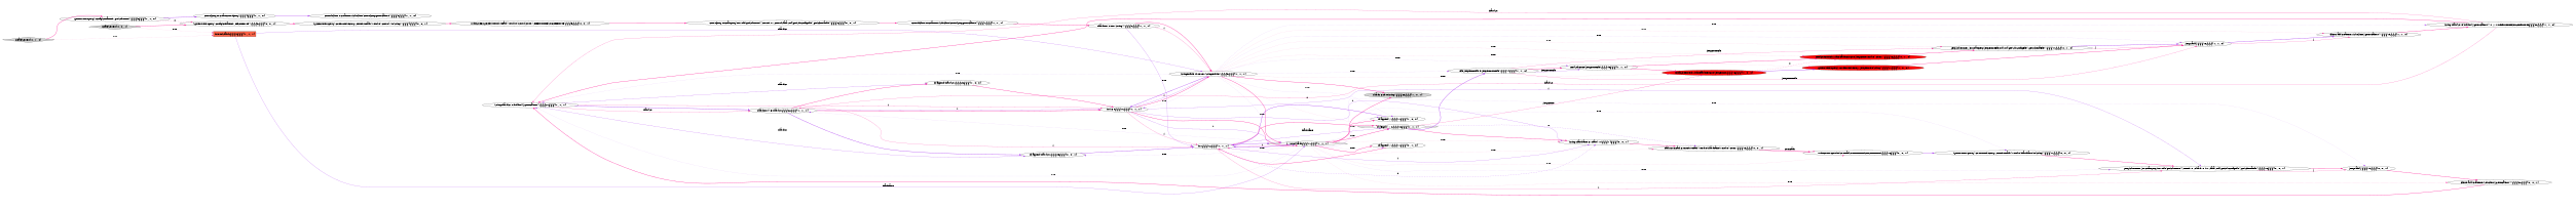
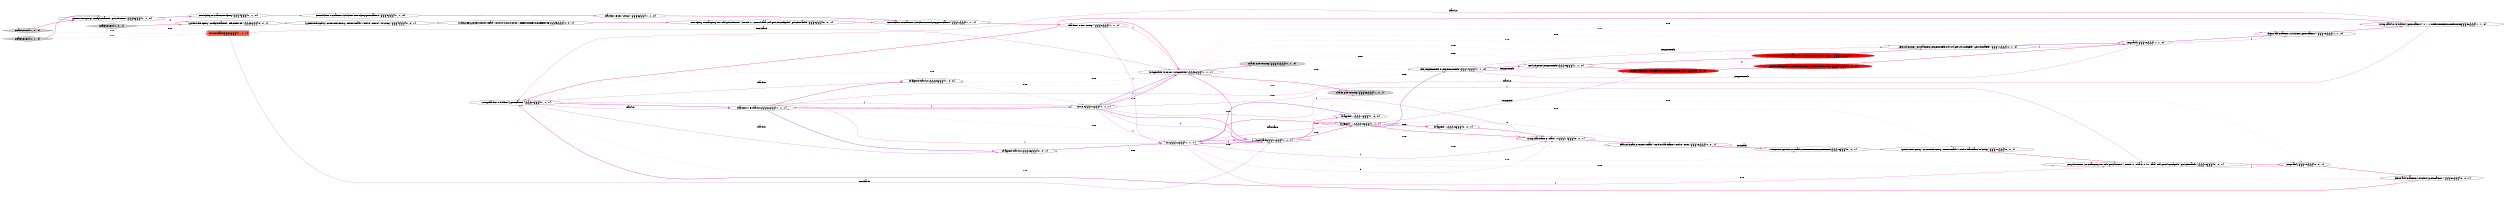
  digraph {
    rankdir=LR
    node [fillcolor=white shape=ellipse style=filled]
    edge [color=deeppink style=bold]
    n1 [label="String shardStr = buildUrl(j.getLocalPort())@@@21@@@['1', '1', '1']"]
    n2 [label="shardsArr(i( = shardStr@@@22@@@['1', '1', '1']"]
    n3 [label="sb.append(shardStr)@@@23@@@['0', '0', '1']"]
    n4 [label="sb.append(shardStr)@@@23@@@['1', '0', '0']"]
    n5 [label="int i = 0@@@10@@@['1', '1', '1']"]
    n6 [label="i++@@@12@@@['1', '1', '1']"]
    n7 [label="JettySolrRunner j = createJetty(new File(getSolrHome()),testDir + \"/shard\" + i + \"/data\",null,getSolrConfigFile(),getSchemaFile())@@@18@@@['0', '0', '1']"]
    n8 [label="String shardname = \"shard\" + i@@@14@@@['0', '0', '1']"]
    n9 [label="i < numShards@@@11@@@['1', '1', '1']" shape=diamond]
    n10 [label="StringBuilder sb = new StringBuilder()@@@9@@@['1', '1', '1']"]
+   n11 [fillcolor=lightgray label="createServers['1', '0', '0']" shape=diamond]
    n12 [fillcolor=tomato label="int numShards@@@2@@@['1', '1', '1']" shape=box]
    n13 [label="System.setProperty(\"configSetBaseDir\",getSolrHome())@@@3@@@['1', '1', '0']"]
    n14 [label="System.setProperty(\"configSetBaseDir\",TEST_HOME())@@@3@@@['0', '0', '1']"]
    n15 [label="controlJetty = createControlJetty()@@@4@@@['1', '1', '0']"]
    n16 [label="clients.add(createNewSolrClient(j.getLocalPort()))@@@19@@@['1', '1', '0']"]
    n17 [label="String shardStr = buildUrl(j.getLocalPort()) + \"/\" + DEFAULT_TEST_CORENAME@@@20@@@['1', '1', '0']"]
    n18 [label="System.setProperty(\"coreRootDirectory\",testDir.toPath().resolve(\"control\").toString())@@@4@@@['0', '0', '1']"]
    n19 [label="writeCoreProperties(testDir.toPath().resolve(\"control/cores\"),DEFAULT_TEST_CORENAME)@@@5@@@['0', '0', '1']"]
    n20 [label="jettys.add(j)@@@19@@@['0', '0', '1']"]
    n21 [label="clients.add(createNewSolrClient(j.getLocalPort()))@@@20@@@['0', '0', '1']"]
    n22 [fillcolor=red label="seedCoreRootDirWithDefaultTestCore(jettyHome.resolve(\"cores\"))@@@16@@@['0', '1', '0']"]
    n23 [label="JettySolrRunner j = createJetty(jettyHomeFile,null,null,getSolrConfigFile(),getSchemaFile())@@@17@@@['0', '1', '0']"]
    n24 [label="jettys.add(j)@@@18@@@['1', '1', '0']"]
    n25 [label="controlJetty = createJetty(new File(getSolrHome()),testDir + \"/control/data\",null,getSolrConfigFile(),getSchemaFile())@@@6@@@['0', '0', '1']"]
    n26 [label="controlClient = createNewSolrClient(controlJetty.getLocalPort())@@@5@@@['1', '1', '0']"]
+   n27 [label="shardsArr = new String((((@@@6@@@['1', '1', '0']"]
    n28 [fillcolor=lightgray label="createServers['0', '1', '0']" shape=diamond]
    n29 [label="controlClient = createNewSolrClient(controlJetty.getLocalPort())@@@7@@@['1', '1', '1']"]
    n30 [label="shardsArr = new String((((@@@8@@@['1', '1', '1']"]
    n31 [label="Path coresPath = testDir.toPath().resolve(shardname).resolve(\"cores\")@@@15@@@['0', '0', '1']"]
    n32 [label="writeCoreProperties(coresPath,DEFAULT_TEST_CORENAME)@@@16@@@['0', '0', '1']"]
    n33 [label="System.setProperty(\"coreRootDirectory\",testDir.toPath().resolve(shardname).toString())@@@17@@@['0', '0', '1']"]
    n34 [fillcolor=lightgray label="shards = sb.toString()@@@25@@@['1', '0', '1']"]
    n35 [label="sb.length() > 0@@@13@@@['1', '1', '1']" shape=diamond]
    n36 [label="File jettyHomeFile = jettyHome.toFile()@@@14@@@['1', '1', '0']"]
    n37 [fillcolor=red label="seedCoreRootDirWithDefaultTestCore(jettyHome)@@@16@@@['1', '0', '0']"]
+   n38 [label="sb.append(',')@@@13@@@['0', '0', '1']"]
    n39 [label="sb.append(',')@@@11@@@['1', '0', '0']"]
-   n40 [label="sb.append(',')@@@11@@@['0', '1', '0']"]
    n41 [fillcolor=lightgray label="createServers['0', '0', '1']" shape=diamond]
+   n42 [fillcolor=lightgray label="shards = sb.toString()@@@24@@@['0', '1', '0']"]
    n43 [fillcolor=red label="System.setProperty(\"coreRootDirectory\",jettyHome.toString())@@@17@@@['1', '0', '0']"]
    n44 [label="seedSolrHome(jettyHomeFile)@@@15@@@['1', '1', '0']"]
    n1 -> n2 [label=shardStr style=solid]
    n1 -> n2 [color=purple]
    n1 -> n3 [color=purple label=shardStr style=solid]
    n1 -> n4 [color=purple label=shardStr style=solid]
    n1 -> n5 [label=i style=solid]
    n2 -> n3 [color=purple]
    n2 -> n4
    n2 -> n5 [color=purple label=i style=solid]
    n2 -> n5
    n2 -> n6 [label=i style=solid]
    n3 -> n6 [color=purple]
-   n4 -> n5
+   n4 -> n5 [style=dashed]
    n5 -> n6 [label=i style=solid]
    n5 -> n7 [color=purple label=i style=solid]
    n5 -> n8 [color=purple label=i style=solid]
    n5 -> n9 [color=purple label=i style=solid]
    n5 -> n9
    n5 -> n10 [color=purple label=i style=solid]
    n5 -> n10
    n6 -> n7 [label=i style=solid]
    n6 -> n8 [color=purple label=i style=solid]
    n6 -> n8 [color=purple label=0 style=dashed]
    n6 -> n9 [color=purple]
    n6 -> n9 [label=i style=solid]
    n6 -> n35
    n6 -> n35 [color=purple label=shardname style=solid]
    n7 -> n20
    n7 -> n20 [label=j style=solid]
    n8 -> n31
    n9 -> n1 [color=purple label=true style=dotted]
    n9 -> n2 [color=purple label=true style=dotted]
    n9 -> n3 [color=purple label=true style=dotted]
    n9 -> n6 [color=purple]
    n9 -> n6 [label=true style=dotted]
    n9 -> n7 [color=purple label=true style=dotted]
    n9 -> n8 [label=true style=dotted]
    n9 -> n20 [color=purple label=true style=dotted]
    n9 -> n21 [label=true style=dotted]
    n9 -> n31 [label=true style=dotted]
    n9 -> n32 [label=true style=dotted]
    n9 -> n33 [color=purple label=true style=dotted]
-   n9 -> n34
+   n9 -> n34 [style=dotted]
    n9 -> n35 [color=purple label=true style=dotted]
    n9 -> n35
    n9 -> n39
    n9 -> n39 [color=purple label=true style=dotted]
-   n9 -> n40
-   n9 -> n40 [color=purple label=true style=dotted]
    n10 -> n1 [color=purple label=true style=dotted]
+   n10 -> n2 [color=purple label=true style=dotted]
+   n10 -> n4 [color=purple label=true style=dotted]
    n10 -> n5 [color=purple label=true style=dotted]
    n10 -> n5 [color=purple]
    n10 -> n9
    n10 -> n9 [color=purple label=true style=dotted]
    n10 -> n16 [label=true style=dotted]
    n10 -> n17 [color=purple label=true style=dotted]
    n10 -> n22 [label=true style=dotted]
    n10 -> n23 [label=true style=dotted]
    n10 -> n24 [color=purple label=true style=dotted]
    n10 -> n34
-   n10 -> n35 [label=0 style=dotted]
+   n10 -> n35 [label=true style=dotted]
    n10 -> n36 [color=purple label=true style=dotted]
    n10 -> n37 [label=true style=dotted]
    n10 -> n39 [color=purple label=true style=dotted]
+   n10 -> n42
    n10 -> n43 [label=true style=dotted]
    n10 -> n44 [color=purple label=true style=dotted]
-   n12 -> n9 [color=purple label=shardname style=solid]
-   n12 -> n10 [color=purple label=shardStr style=solid]
+   n11 -> n12 [color=purple label=true style=dotted]
+   n11 -> n13
+   n12 -> n9 [color=purple label=numShards style=solid]
+   n12 -> n10 [color=purple label=numShards style=solid]
    n13 -> n14 [label=0 style=dashed]
    n13 -> n15 [color=purple]
    n14 -> n18
    n15 -> n26 [color=purple]
    n16 -> n17
    n17 -> n1 [label=shardStr style=solid]
    n17 -> n1
    n17 -> n2 [label=shardStr style=solid]
    n18 -> n19
    n19 -> n25
    n20 -> n21
    n21 -> n1
    n22 -> n23
    n23 -> n24 [color=purple]
    n23 -> n24 [label=j style=solid]
    n24 -> n16 [color=purple]
    n24 -> n16 [label=j style=solid]
    n25 -> n29
+   n26 -> n27 [color=purple]
+   n27 -> n29
    n28 -> n12 [label=true style=dotted]
    n28 -> n13
    n29 -> n30
-   n30 -> n6 [color=purple label=true style=solid]
+   n30 -> n6 [color=purple label=i style=solid]
    n30 -> n10
    n30 -> n10 [label=i style=solid]
    n31 -> n32
    n31 -> n32 [label=coresPath style=solid]
    n32 -> n33 [color=purple]
    n33 -> n7
    n35 -> n8
    n35 -> n31 [color=purple label=0 style=dashed]
    n35 -> n36 [color=purple]
    n35 -> n37 [label=jettyHome style=solid]
+   n35 -> n38 [label=true style=dotted]
+   n35 -> n38
    n36 -> n23 [label=jettyHomeFile style=solid]
    n36 -> n24 [label=jettyHomeFile style=solid]
    n36 -> n44
    n36 -> n44 [color=purple label=jettyHomeFile style=solid]
    n37 -> n22 [label=0 style=dashed]
    n37 -> n43 [color=purple]
+   n38 -> n8
    n39 -> n6 [color=purple]
-   n40 -> n6
    n41 -> n12 [label=true style=dotted]
    n41 -> n14
    n43 -> n24
    n44 -> n22
    n44 -> n37
  }
